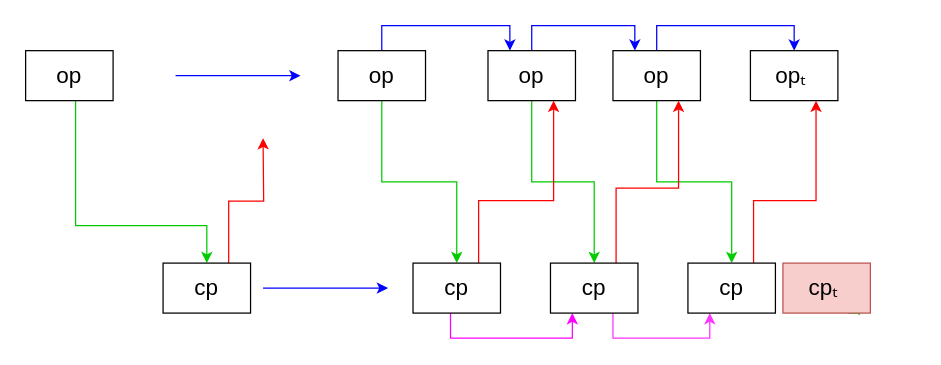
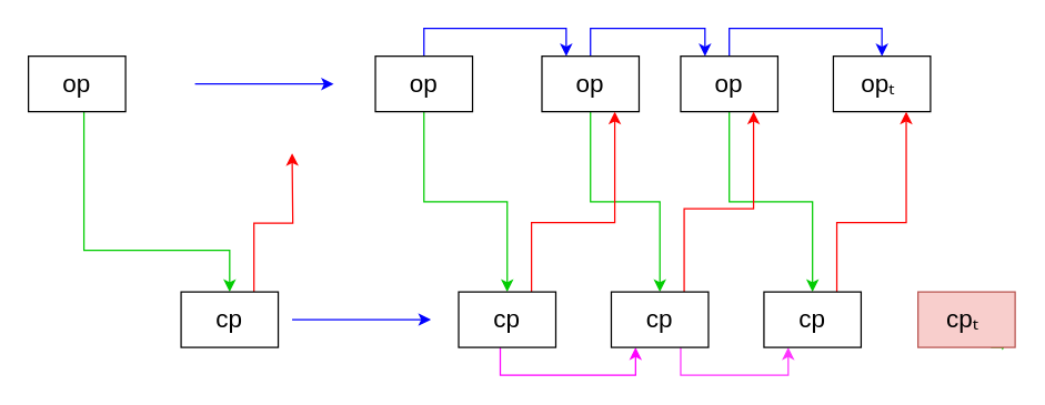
  <mxCell id="0" />
  <mxCell id="1" parent="0" />
  <mxCell id="2" style="edgeStyle=orthogonalEdgeStyle;rounded=0;orthogonalLoop=1;jettySize=auto;html=1;entryX=0.5;entryY=0;entryDx=0;entryDy=0;fontSize=18;strokeColor=#00CC00;" parent="1" source="3" target="15" edge="1"><mxGeometry relative="1" as="geometry"><Array as="points"><mxPoint x="60" y="180" /><mxPoint x="165" y="180" /></Array></mxGeometry></mxCell>
  <mxCell id="3" value="&lt;font style=&quot;font-size: 18px;&quot;&gt;op&lt;/font&gt;" style="rounded=0;whiteSpace=wrap;html=1;" parent="1" vertex="1"><mxGeometry x="20" y="40" width="70" height="40" as="geometry" /></mxCell>
  <mxCell id="4" style="edgeStyle=orthogonalEdgeStyle;rounded=0;orthogonalLoop=1;jettySize=auto;html=1;entryX=0.5;entryY=0;entryDx=0;entryDy=0;fontSize=18;strokeColor=#00CC00;" parent="1" source="6" target="18" edge="1"><mxGeometry relative="1" as="geometry" /></mxCell>
  <mxCell id="5" style="edgeStyle=orthogonalEdgeStyle;rounded=0;orthogonalLoop=1;jettySize=auto;html=1;exitX=0.5;exitY=0;exitDx=0;exitDy=0;entryX=0.25;entryY=0;entryDx=0;entryDy=0;strokeColor=#0000FF;" parent="1" source="6" target="9" edge="1"><mxGeometry relative="1" as="geometry" /></mxCell>
  <mxCell id="6" value="&lt;font style=&quot;font-size: 18px;&quot;&gt;op&lt;/font&gt;" style="rounded=0;whiteSpace=wrap;html=1;" parent="1" vertex="1"><mxGeometry x="270" y="40" width="70" height="40" as="geometry" /></mxCell>
  <mxCell id="7" style="edgeStyle=orthogonalEdgeStyle;rounded=0;orthogonalLoop=1;jettySize=auto;html=1;entryX=0.5;entryY=0;entryDx=0;entryDy=0;fontSize=18;strokeColor=#00CC00;" parent="1" source="9" target="21" edge="1"><mxGeometry relative="1" as="geometry" /></mxCell>
  <mxCell id="8" style="edgeStyle=orthogonalEdgeStyle;rounded=0;orthogonalLoop=1;jettySize=auto;html=1;entryX=0.25;entryY=0;entryDx=0;entryDy=0;strokeColor=#0000FF;" parent="1" source="9" target="12" edge="1"><mxGeometry relative="1" as="geometry"><Array as="points"><mxPoint x="425" y="20" /><mxPoint x="508" y="20" /></Array></mxGeometry></mxCell>
  <mxCell id="9" value="&lt;font style=&quot;font-size: 18px;&quot;&gt;op&lt;/font&gt;" style="rounded=0;whiteSpace=wrap;html=1;" parent="1" vertex="1"><mxGeometry x="390" y="40" width="70" height="40" as="geometry" /></mxCell>
  <mxCell id="10" style="edgeStyle=orthogonalEdgeStyle;rounded=0;orthogonalLoop=1;jettySize=auto;html=1;entryX=0.5;entryY=0;entryDx=0;entryDy=0;fontSize=18;strokeColor=#00CC00;" parent="1" source="12" target="23" edge="1"><mxGeometry relative="1" as="geometry" /></mxCell>
  <mxCell id="11" style="edgeStyle=orthogonalEdgeStyle;rounded=0;orthogonalLoop=1;jettySize=auto;html=1;exitX=0.5;exitY=0;exitDx=0;exitDy=0;entryX=0.5;entryY=0;entryDx=0;entryDy=0;strokeColor=#0000FF;fontSize=18;" parent="1" source="12" target="13" edge="1"><mxGeometry relative="1" as="geometry" /></mxCell>
  <mxCell id="12" value="&lt;font style=&quot;font-size: 18px;&quot;&gt;op&lt;/font&gt;" style="rounded=0;whiteSpace=wrap;html=1;" parent="1" vertex="1"><mxGeometry x="490" y="40" width="70" height="40" as="geometry" /></mxCell>
  <mxCell id="13" value="&lt;font style=&quot;font-size: 18px;&quot;&gt;opₜ&amp;nbsp;&lt;/font&gt;" style="rounded=0;whiteSpace=wrap;html=1;" parent="1" vertex="1"><mxGeometry x="600" y="40" width="70" height="40" as="geometry" /></mxCell>
  <mxCell id="14" style="edgeStyle=orthogonalEdgeStyle;rounded=0;orthogonalLoop=1;jettySize=auto;html=1;exitX=0.75;exitY=0;exitDx=0;exitDy=0;strokeColor=#FF0000;fontSize=18;" parent="1" source="15" edge="1"><mxGeometry relative="1" as="geometry"><mxPoint x="210" y="110" as="targetPoint" /></mxGeometry></mxCell>
  <mxCell id="15" value="&lt;font style=&quot;font-size: 18px;&quot;&gt;cp&lt;/font&gt;" style="rounded=0;whiteSpace=wrap;html=1;" parent="1" vertex="1"><mxGeometry x="130" y="210" width="70" height="40" as="geometry" /></mxCell>
  <mxCell id="16" style="edgeStyle=orthogonalEdgeStyle;rounded=0;orthogonalLoop=1;jettySize=auto;html=1;exitX=0.75;exitY=0;exitDx=0;exitDy=0;entryX=0.75;entryY=1;entryDx=0;entryDy=0;strokeColor=#FF0000;fontSize=18;" parent="1" source="18" target="9" edge="1"><mxGeometry relative="1" as="geometry"><Array as="points"><mxPoint x="383" y="160" /><mxPoint x="443" y="160" /></Array></mxGeometry></mxCell>
  <mxCell id="17" style="edgeStyle=orthogonalEdgeStyle;rounded=0;orthogonalLoop=1;jettySize=auto;html=1;entryX=0.25;entryY=1;entryDx=0;entryDy=0;strokeColor=#FF00FF;" parent="1" source="18" target="21" edge="1"><mxGeometry relative="1" as="geometry"><Array as="points"><mxPoint x="360" y="270" /><mxPoint x="458" y="270" /></Array></mxGeometry></mxCell>
  <mxCell id="18" value="&lt;font style=&quot;font-size: 18px;&quot;&gt;cp&lt;/font&gt;" style="rounded=0;whiteSpace=wrap;html=1;" parent="1" vertex="1"><mxGeometry x="330" y="210" width="70" height="40" as="geometry" /></mxCell>
  <mxCell id="19" style="edgeStyle=orthogonalEdgeStyle;rounded=0;orthogonalLoop=1;jettySize=auto;html=1;exitX=0.75;exitY=0;exitDx=0;exitDy=0;entryX=0.75;entryY=1;entryDx=0;entryDy=0;strokeColor=#FF0000;fontSize=18;" parent="1" source="21" target="12" edge="1"><mxGeometry relative="1" as="geometry"><Array as="points"><mxPoint x="493" y="150" /><mxPoint x="543" y="150" /></Array></mxGeometry></mxCell>
  <mxCell id="20" style="edgeStyle=orthogonalEdgeStyle;rounded=0;orthogonalLoop=1;jettySize=auto;html=1;entryX=0.25;entryY=1;entryDx=0;entryDy=0;strokeColor=#FF33FF;" parent="1" source="21" target="23" edge="1"><mxGeometry relative="1" as="geometry"><Array as="points"><mxPoint x="490" y="270" /><mxPoint x="568" y="270" /></Array></mxGeometry></mxCell>
  <mxCell id="21" value="&lt;font style=&quot;font-size: 18px;&quot;&gt;cp&lt;/font&gt;" style="rounded=0;whiteSpace=wrap;html=1;" parent="1" vertex="1"><mxGeometry x="440" y="210" width="70" height="40" as="geometry" /></mxCell>
  <mxCell id="22" style="edgeStyle=orthogonalEdgeStyle;rounded=0;orthogonalLoop=1;jettySize=auto;html=1;exitX=0.75;exitY=0;exitDx=0;exitDy=0;entryX=0.75;entryY=1;entryDx=0;entryDy=0;strokeColor=#FF0000;fontSize=18;" parent="1" source="23" target="13" edge="1"><mxGeometry relative="1" as="geometry"><Array as="points"><mxPoint x="603" y="160" /><mxPoint x="653" y="160" /></Array></mxGeometry></mxCell>
  <mxCell id="23" value="&lt;font style=&quot;font-size: 18px;&quot;&gt;cp&lt;/font&gt;" style="rounded=0;whiteSpace=wrap;html=1;" parent="1" vertex="1"><mxGeometry x="550" y="210" width="70" height="40" as="geometry" /></mxCell>
  <mxCell id="24" style="edgeStyle=orthogonalEdgeStyle;rounded=0;orthogonalLoop=1;jettySize=auto;html=1;exitX=0.75;exitY=1;exitDx=0;exitDy=0;strokeColor=#00CC00;fontSize=18;entryX=0.871;entryY=1.05;entryDx=0;entryDy=0;entryPerimeter=0;" parent="1" source="25" target="25" edge="1"><mxGeometry relative="1" as="geometry"><mxPoint x="720" y="270" as="targetPoint" /></mxGeometry></mxCell>
- <mxCell id="25" value="&lt;font style=&quot;font-size: 18px;&quot;&gt;cpₜ&amp;nbsp;&lt;/font&gt;" style="rounded=0;whiteSpace=wrap;html=1;fillColor=#f8cecc;strokeColor=#b85450;" parent="1" vertex="1"><mxGeometry x="626" y="210" width="70" height="40" as="geometry" /></mxCell>
+ <mxCell id="25" value="&lt;font style=&quot;font-size: 18px;&quot;&gt;cpₜ&amp;nbsp;&lt;/font&gt;" style="rounded=0;whiteSpace=wrap;html=1;fillColor=#f8cecc;strokeColor=#b85450;" parent="1" vertex="1"><mxGeometry x="661" y="210" width="70" height="40" as="geometry" /></mxCell>
  <mxCell id="26" value="" style="endArrow=classic;html=1;rounded=0;strokeColor=#0000FF;" parent="1" edge="1"><mxGeometry relative="1" as="geometry"><mxPoint x="210" y="230" as="sourcePoint" /><mxPoint x="310" y="230" as="targetPoint" /></mxGeometry></mxCell>
  <mxCell id="27" value="" style="endArrow=classic;html=1;rounded=0;strokeColor=#0000FF;" parent="1" edge="1"><mxGeometry relative="1" as="geometry"><mxPoint x="140" y="60" as="sourcePoint" /><mxPoint x="240" y="60" as="targetPoint" /></mxGeometry></mxCell>
